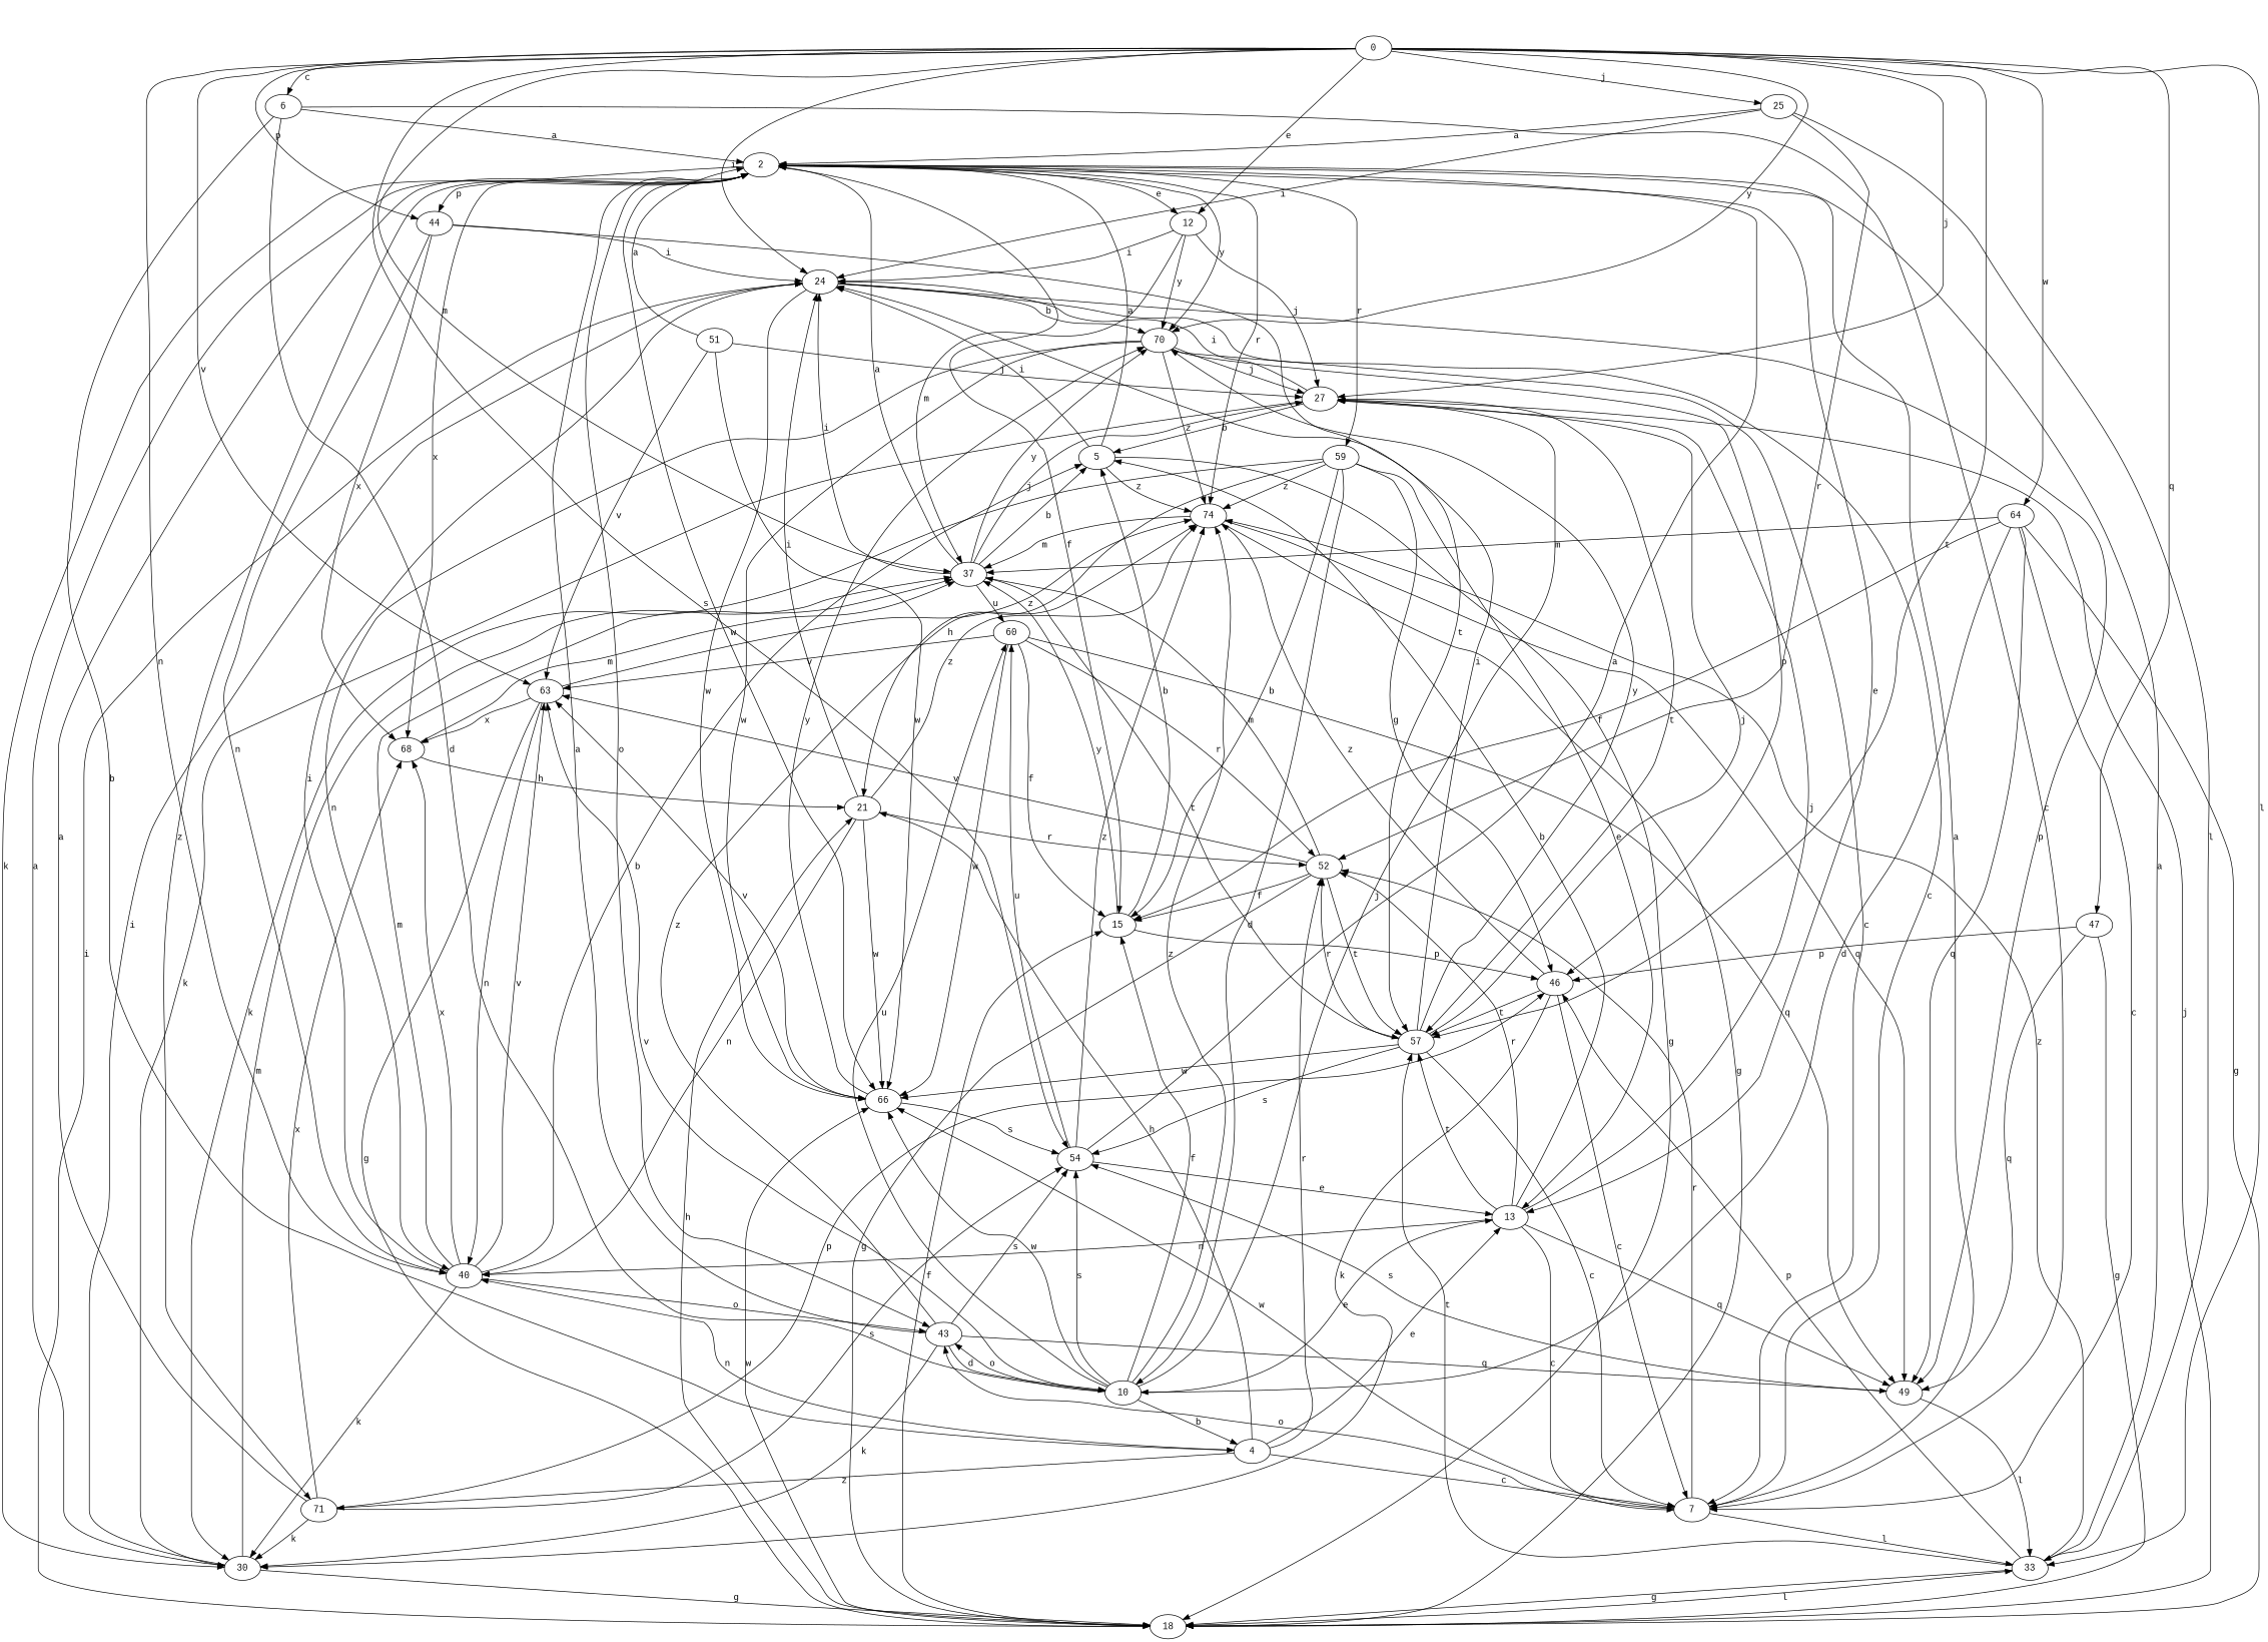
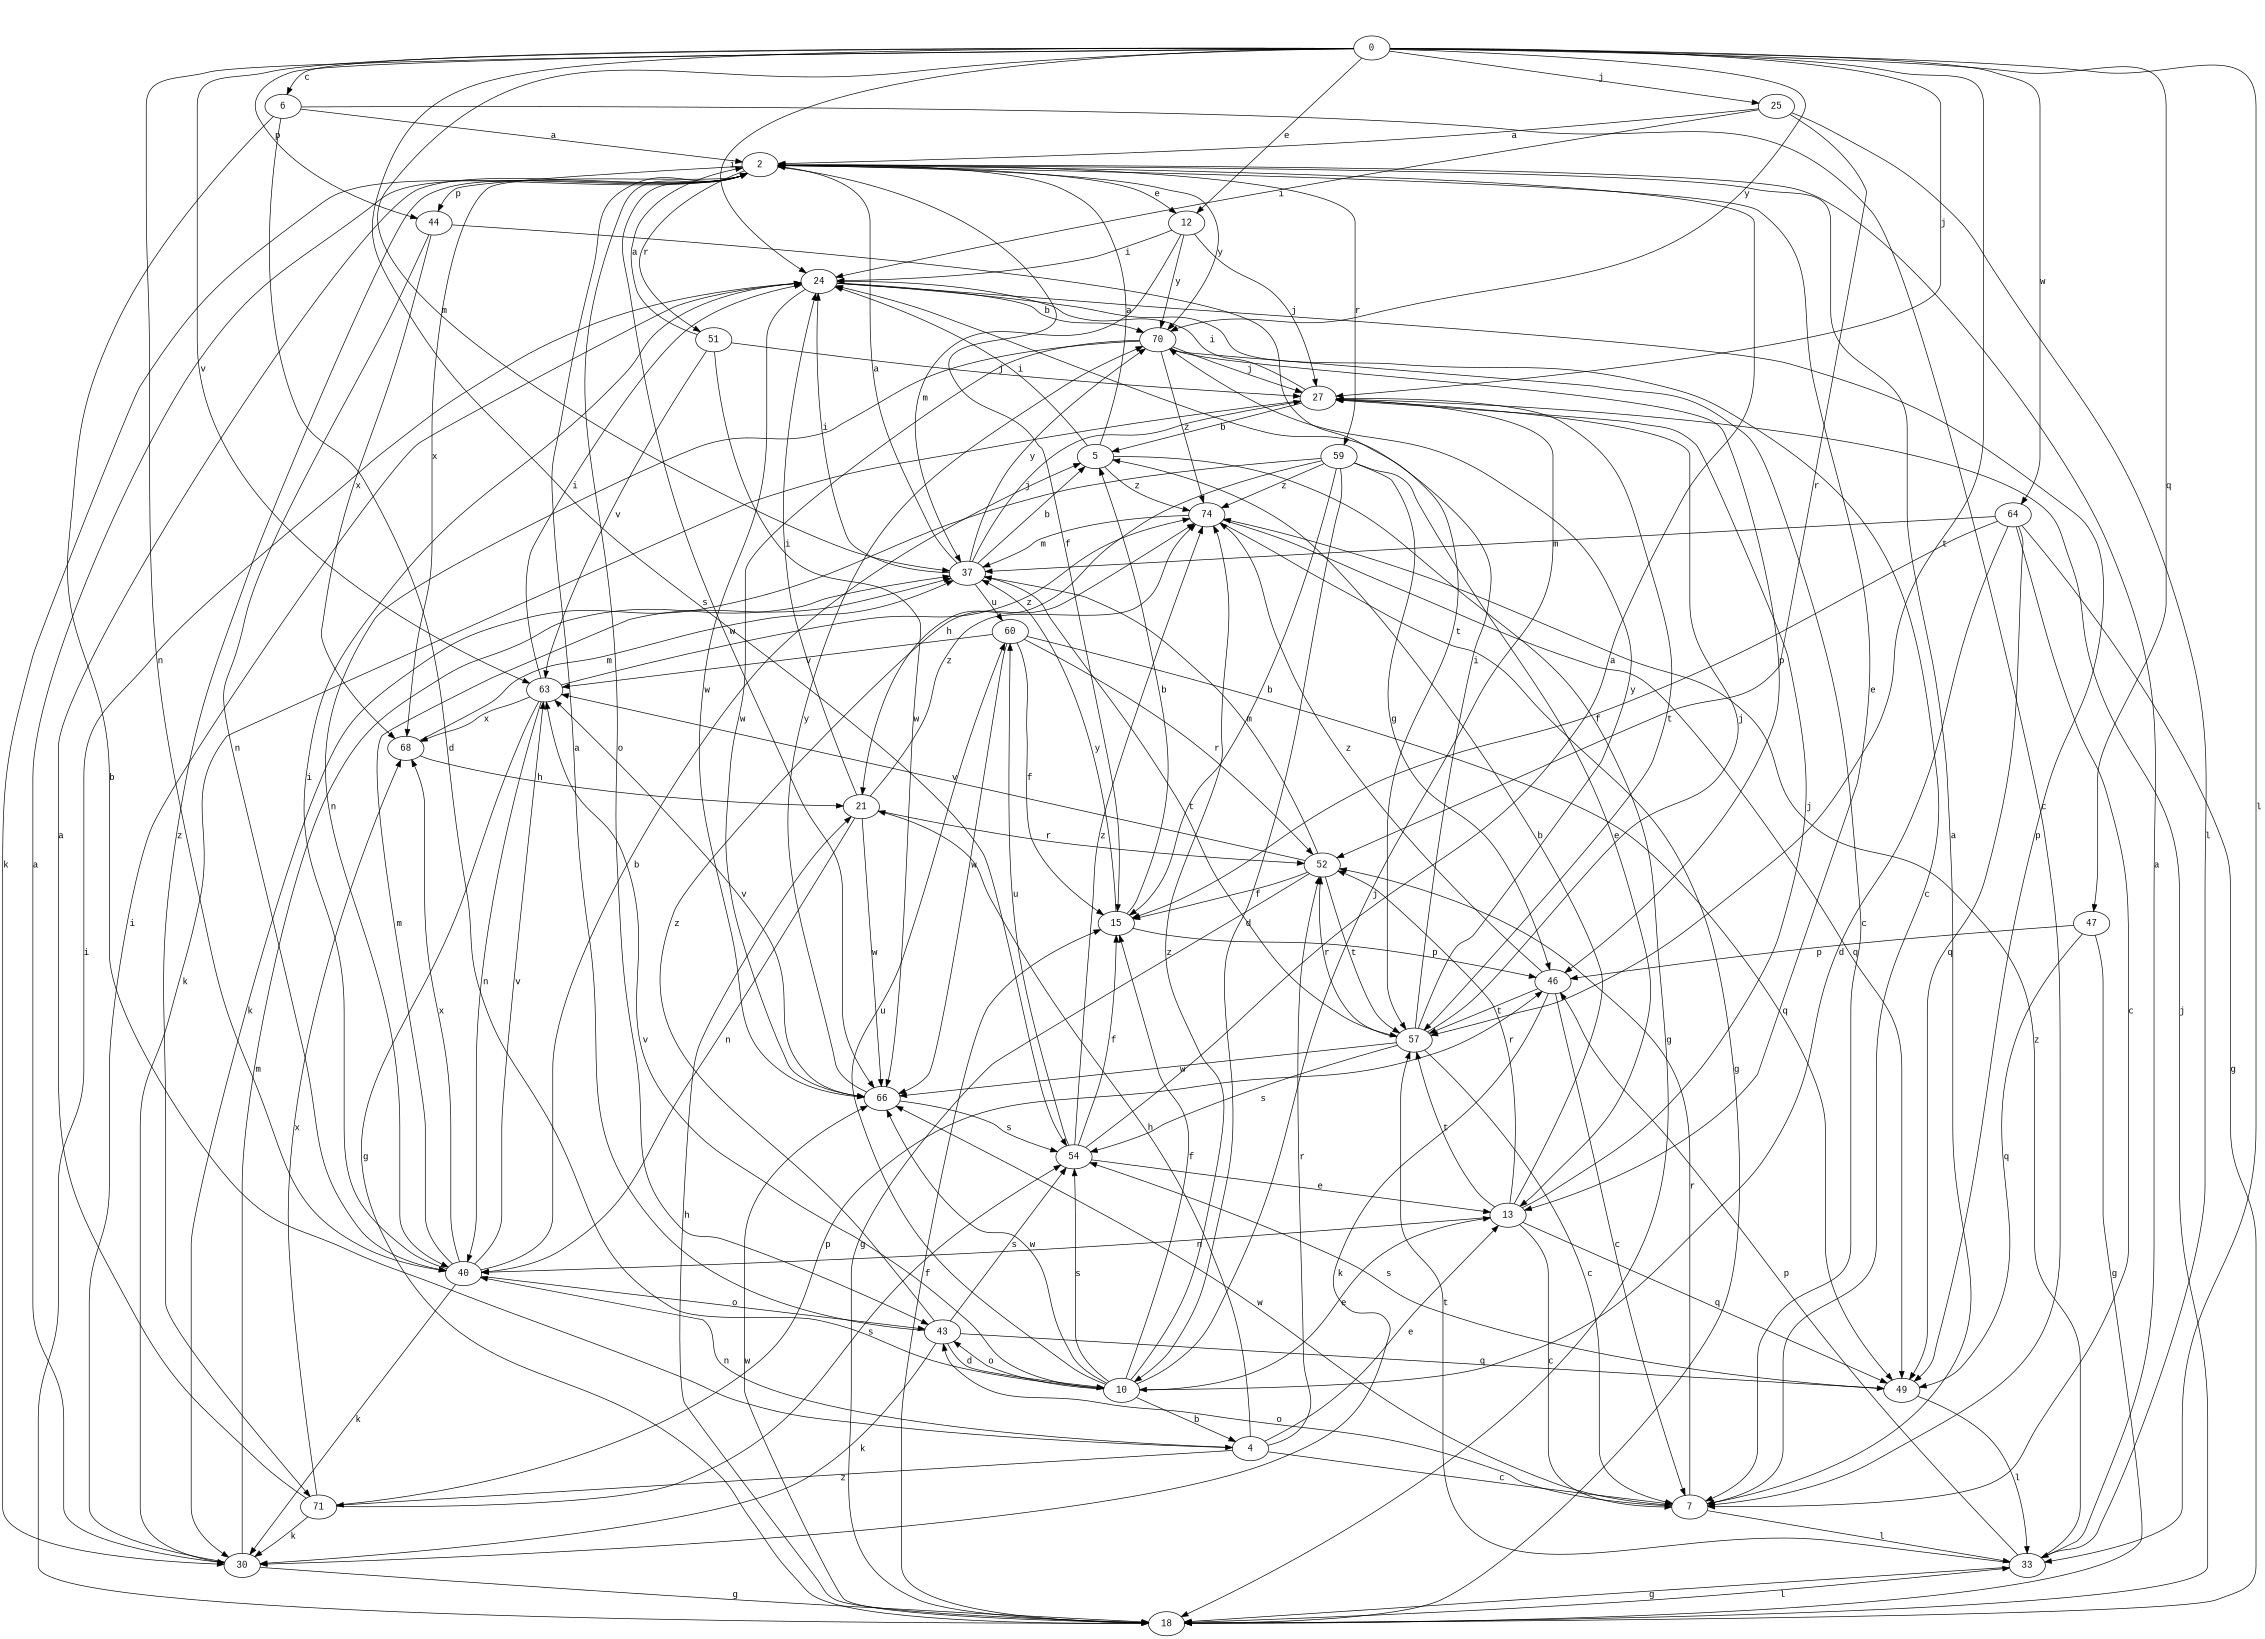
  strict digraph {
    fontname="Liberation Mono"
    node [fontname="Liberation Mono"]
    edge [fontname="Liberation Mono"]
    0
    6
    12
    24
    25
    27
    33
    37
    40
    44
    47
    54
    57
    63
    64
    70
    2
    4
    7
    10
    66
    49
    52
    30
    5
    18
    74
    46
    60
    43
    68
    13
    15
    51
    59
    71
    21
    0 -> 6 [label=c]
    0 -> 12 [label=e]
    0 -> 24 [label=i]
    0 -> 25 [label=j]
    0 -> 27 [label=j]
    0 -> 33 [label=l]
    0 -> 37 [label=m]
    0 -> 40 [label=n]
    0 -> 44 [label=p]
    0 -> 47 [label=q]
    0 -> 54 [label=s]
    0 -> 57 [label=t]
    0 -> 63 [label=v]
    0 -> 64 [label=w]
    0 -> 70 [label=y]
    6 -> 2 [label=a]
    6 -> 4 [label=b]
    6 -> 7 [label=c]
    6 -> 10 [label=d]
    12 -> 24 [label=i]
    12 -> 27 [label=j]
    12 -> 37 [label=m]
    12 -> 70 [label=y]
    24 -> 70 [label=b]
    24 -> 7 [label=c]
    24 -> 66 [label=w]
    24 -> 49 [label=p]
    25 -> 24 [label=i]
    25 -> 33 [label=l]
    25 -> 2 [label=a]
    25 -> 52 [label=r]
    27 -> 24 [label=i]
    27 -> 57 [label=t]
    27 -> 30 [label=k]
    27 -> 5 [label=b]
    33 -> 57 [label=t]
    33 -> 2 [label=a]
    33 -> 18 [label=g]
    33 -> 74 [label=z]
    33 -> 46 [label=p]
    37 -> 24 [label=i]
    37 -> 27 [label=j]
    37 -> 57 [label=t]
    37 -> 70 [label=y]
    37 -> 2 [label=a]
    37 -> 5 [label=b]
    37 -> 60 [label=u]
    40 -> 24 [label=i]
    40 -> 37 [label=m]
    40 -> 63 [label=v]
    40 -> 30 [label=k]
    40 -> 5 [label=b]
    40 -> 43 [label=o]
    40 -> 68 [label=x]
    44 -> 40 [label=n]
    44 -> 57 [label=t]
    44 -> 68 [label=x]
    47 -> 49 [label=q]
    47 -> 18 [label=g]
    47 -> 46 [label=p]
    54 -> 2 [label=a]
    54 -> 74 [label=z]
    54 -> 60 [label=u]
    54 -> 13 [label=e]
+   54 -> 15 [label=f]
    57 -> 24 [label=i]
    57 -> 27 [label=j]
    57 -> 54 [label=s]
    57 -> 70 [label=y]
    57 -> 7 [label=c]
    57 -> 66 [label=w]
    57 -> 52 [label=r]
-   44 -> 24 [label=i]
+   63 -> 24 [label=i]
    63 -> 40 [label=n]
    63 -> 18 [label=g]
    63 -> 74 [label=z]
    63 -> 68 [label=x]
    64 -> 37 [label=m]
    64 -> 7 [label=c]
    64 -> 10 [label=d]
    64 -> 49 [label=q]
    64 -> 18 [label=g]
    64 -> 15 [label=f]
    70 -> 27 [label=j]
    70 -> 40 [label=n]
    70 -> 7 [label=c]
    70 -> 66 [label=w]
    70 -> 74 [label=z]
    70 -> 46 [label=p]
    2 -> 12 [label=e]
    2 -> 44 [label=p]
    2 -> 70 [label=y]
    2 -> 66 [label=w]
    2 -> 30 [label=k]
    2 -> 43 [label=o]
    2 -> 68 [label=x]
    2 -> 13 [label=e]
    2 -> 15 [label=f]
-   2 -> 74 [label=r]
+   2 -> 51 [label=r]
    2 -> 59 [label=r]
    2 -> 71 [label=z]
    4 -> 40 [label=n]
    4 -> 7 [label=c]
    4 -> 52 [label=r]
    4 -> 13 [label=e]
    4 -> 71 [label=z]
    4 -> 21 [label=h]
    7 -> 33 [label=l]
    7 -> 2 [label=a]
    7 -> 66 [label=w]
    7 -> 52 [label=r]
    7 -> 43 [label=o]
    10 -> 27 [label=j]
    10 -> 54 [label=s]
    10 -> 63 [label=v]
    10 -> 4 [label=b]
    10 -> 66 [label=w]
    10 -> 74 [label=z]
    10 -> 60 [label=u]
    10 -> 43 [label=o]
    10 -> 13 [label=e]
    10 -> 15 [label=f]
    66 -> 54 [label=s]
    66 -> 63 [label=v]
    66 -> 70 [label=y]
    49 -> 33 [label=l]
    49 -> 54 [label=s]
    52 -> 37 [label=m]
    52 -> 57 [label=t]
    52 -> 63 [label=v]
    52 -> 18 [label=g]
    52 -> 15 [label=f]
    30 -> 24 [label=i]
    30 -> 37 [label=m]
    30 -> 2 [label=a]
    30 -> 18 [label=g]
    5 -> 24 [label=i]
    5 -> 2 [label=a]
    5 -> 18 [label=g]
    5 -> 74 [label=z]
    18 -> 24 [label=i]
    18 -> 27 [label=j]
    18 -> 33 [label=l]
    18 -> 66 [label=w]
    18 -> 15 [label=f]
    18 -> 21 [label=h]
    74 -> 37 [label=m]
    74 -> 49 [label=q]
    74 -> 18 [label=g]
    46 -> 57 [label=t]
    46 -> 7 [label=c]
    46 -> 30 [label=k]
    46 -> 74 [label=z]
    60 -> 63 [label=v]
    60 -> 66 [label=w]
    60 -> 49 [label=q]
    60 -> 52 [label=r]
    60 -> 15 [label=f]
    43 -> 54 [label=s]
    43 -> 2 [label=a]
    43 -> 10 [label=d]
    43 -> 49 [label=q]
    43 -> 30 [label=k]
    43 -> 74 [label=z]
    68 -> 37 [label=m]
    68 -> 21 [label=h]
    13 -> 27 [label=j]
    13 -> 40 [label=n]
    13 -> 57 [label=t]
    13 -> 7 [label=c]
    13 -> 49 [label=q]
    13 -> 52 [label=r]
    13 -> 5 [label=b]
    15 -> 37 [label=y]
    15 -> 5 [label=b]
    15 -> 46 [label=p]
    51 -> 27 [label=j]
    51 -> 63 [label=v]
    51 -> 2 [label=a]
    51 -> 66 [label=w]
    59 -> 10 [label=d]
    59 -> 30 [label=k]
    59 -> 74 [label=z]
    59 -> 46 [label=g]
    59 -> 13 [label=e]
    59 -> 15 [label=b]
    59 -> 21 [label=h]
    71 -> 54 [label=s]
    71 -> 2 [label=a]
    71 -> 30 [label=k]
    71 -> 46 [label=p]
    71 -> 68 [label=x]
    21 -> 24 [label=i]
    21 -> 40 [label=n]
    21 -> 66 [label=w]
    21 -> 52 [label=r]
    21 -> 74 [label=z]
  }
